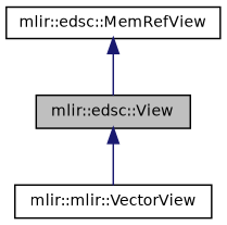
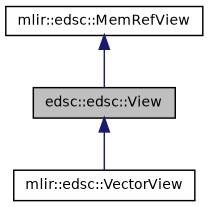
  digraph {
    node [color=black fontname=Helvetica fontsize=10 shape=record]
    edge [color=midnightblue dir=back fontname=Helvetica fontsize=10 labelfontname=Helvetica labelfontsize=10 style=solid]
-   n1 [fillcolor=grey75 fontcolor=black height=0.2 label="mlir::edsc::View" style=filled width=0.4]
-   n2 [height=0.2 label="mlir::mlir::VectorView" width=0.4]
+   n1 [fillcolor=grey75 fontcolor=black height=0.2 label="edsc::edsc::View" style=filled width=0.4]
+   n2 [height=0.2 label="mlir::edsc::VectorView" width=0.4]
    n3 [height=0.2 label="mlir::edsc::MemRefView" width=0.4]
    n1 -> n2
    n3 -> n1
  }
